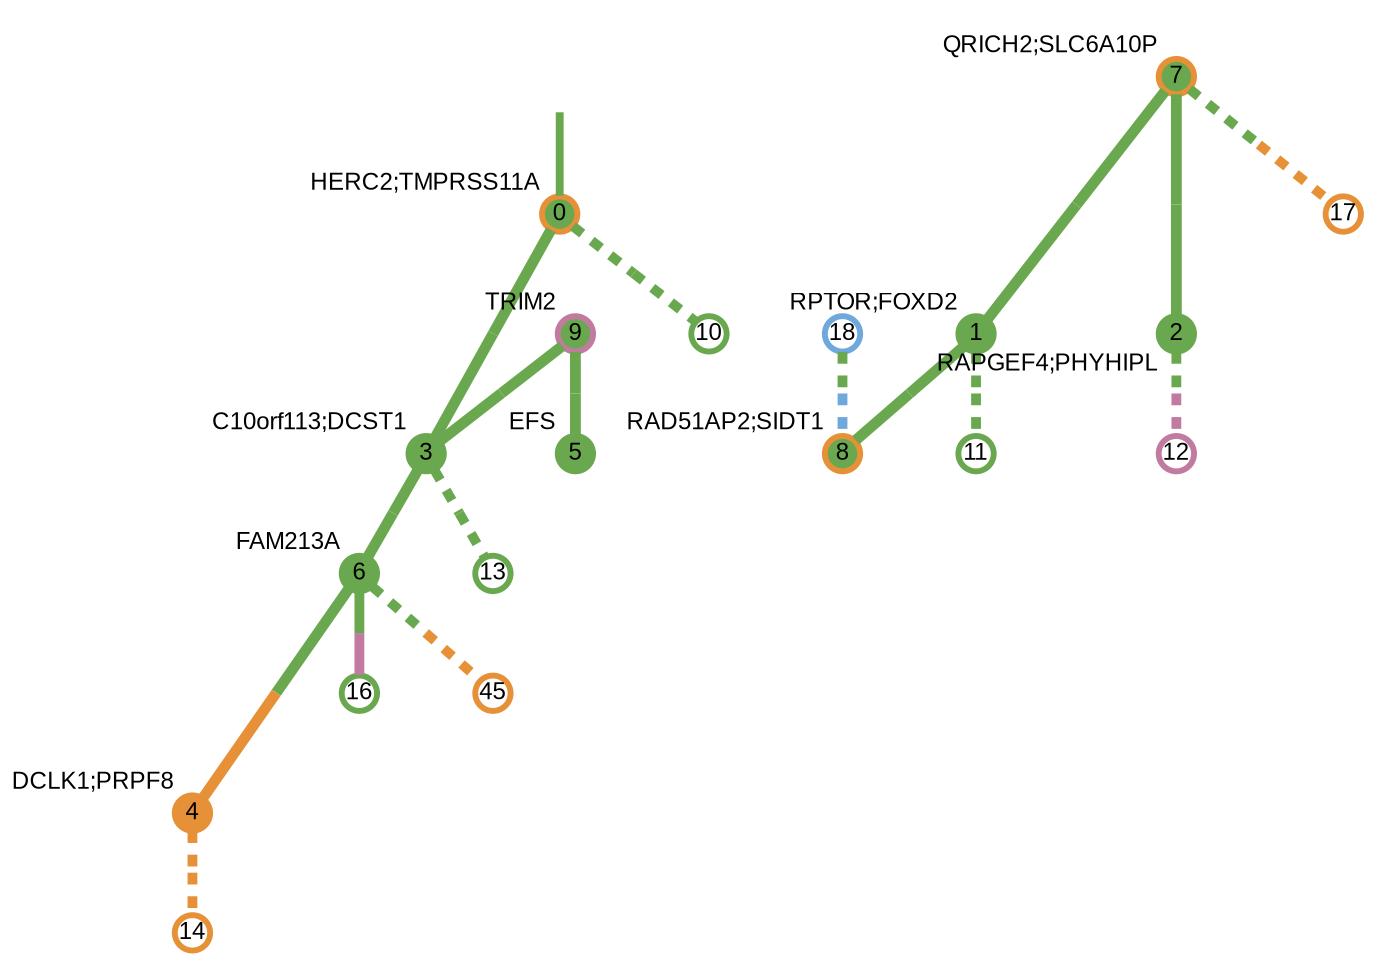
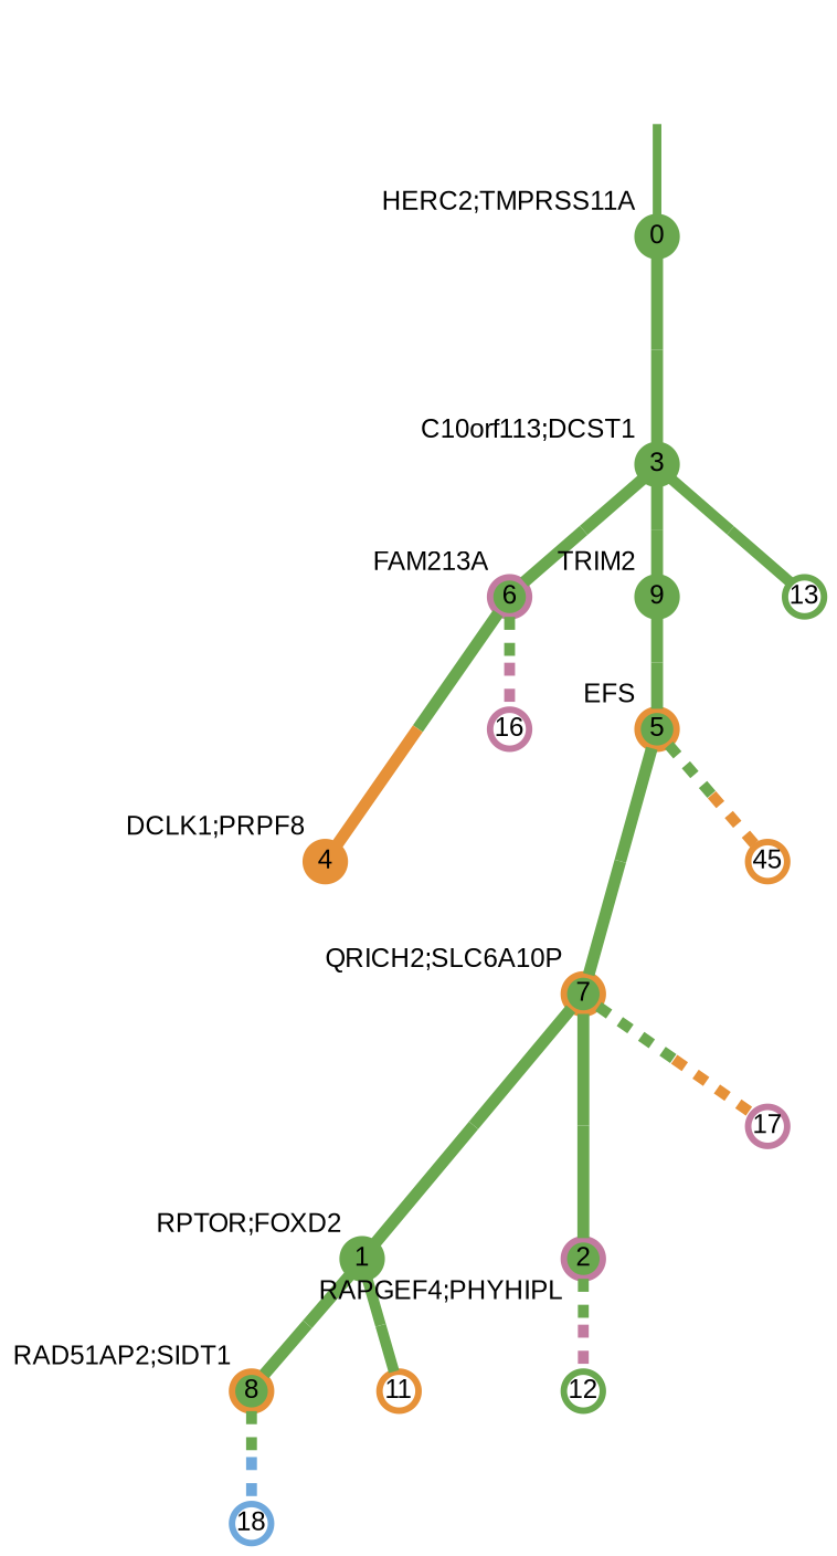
  strict digraph {
    forcelabels=true
    nodesep=0.7
    rankdir=TB
    ranksep=0.6
    splines=false
    node [color="#6aa84fff" fillcolor="#6aa84fff" fixedsize=true fontname=Arial fontsize="12pt" penwidth=3 shape=circle style=filled]
    edge [arrowsize=0 color="#6aa84fff;0.5:#6aa84fff" minlen=1.1875 penwidth=5.5 style=solid]
-   0 [color="#e69138ff" height=0.25 xlabel="HERC2;TMPRSS11A"]
+   0 [height=0.25 xlabel="HERC2;TMPRSS11A"]
    3 [height=0.25 xlabel="C10orf113;DCST1"]
-   10 [height=0.25 style=solid]
-   6 [height=0.25 xlabel=FAM213A]
-   9 [color="#c27ba0ff" height=0.25 xlabel=TRIM2]
+   6 [color="#c27ba0ff" height=0.25 xlabel=FAM213A]
+   9 [height=0.25 xlabel=TRIM2]
    13 [height=0.25 style=solid]
    4 [color="#e69138ff" fillcolor="#e69138ff" height=0.25 xlabel="DCLK1;PRPF8"]
-   16 [fillcolor="#c27ba0ff" height=0.25 style=solid]
-   5 [height=0.25 xlabel=EFS]
+   16 [color="#c27ba0ff" fillcolor="#c27ba0ff" height=0.25 style=solid]
+   5 [color="#e69138ff" height=0.25 xlabel=EFS]
    1 [height=0.25 xlabel="RPTOR;FOXD2"]
    8 [color="#e69138ff" height=0.25 xlabel="RAD51AP2;SIDT1"]
-   11 [height=0.25 style=solid]
+   11 [color="#e69138ff" height=0.25 style=solid]
    18 [color="#6fa8dcff" fillcolor="#6fa8dcff" height=0.25 style=solid]
-   2 [height=0.25 xlabel="RAPGEF4;PHYHIPL"]
-   12 [color="#c27ba0ff" fillcolor="#c27ba0ff" height=0.25 style=solid]
-   14 [color="#e69138ff" fillcolor="#e69138ff" height=0.25 style=solid]
+   2 [color="#c27ba0ff" height=0.25 xlabel="RAPGEF4;PHYHIPL"]
+   12 [fillcolor="#c27ba0ff" height=0.25 style=solid]
    7 [color="#e69138ff" height=0.25 xlabel="QRICH2;SLC6A10P"]
    n18 [color="#e69138ff" fillcolor="#e69138ff" height=0.25 label=45 style=solid]
-   17 [color="#e69138ff" fillcolor="#e69138ff" height=0.25 style=solid]
+   17 [color="#c27ba0ff" fillcolor="#e69138ff" height=0.25 style=solid]
    normal [style=invis xlabel="HERC2;TMPRSS11A" color="" fillcolor="" fixedsize="" fontname="" fontsize="" shape=""]
    0 -> 3 [minlen=2.125]
-   0 -> 10 [penwidth=5 style=dashed]
    3 -> 6 [minlen=1.375]
-   9 -> 3 [minlen=1.375]
-   3 -> 13 [penwidth=5 style=dashed]
+   3 -> 9 [minlen=1.375]
+   3 -> 13 [penwidth=5]
    6 -> 4 [color="#6aa84fff;0.5:#e69138ff" minlen=2.5]
-   6 -> 16 [color="#6aa84fff;0.5:#c27ba0ff" penwidth=5]
+   6 -> 16 [color="#6aa84fff;0.5:#c27ba0ff" penwidth=5 style=dashed]
    9 -> 5 [minlen=1.375]
-   4 -> 14 [color="#e69138ff;0.5:#e69138ff" penwidth=5 style=dashed]
-   6 -> n18 [color="#6aa84fff;0.5:#e69138ff" penwidth=5 style=dashed]
+   5 -> 7 [minlen=2.125]
+   5 -> n18 [color="#6aa84fff;0.5:#e69138ff" penwidth=5 style=dashed]
    1 -> 8 [minlen=1.75]
-   1 -> 11 [penwidth=5 style=dashed]
-   18 -> 8 [color="#6aa84fff;0.5:#6fa8dcff" penwidth=5 style=dashed]
+   1 -> 11 [penwidth=5]
+   8 -> 18 [color="#6aa84fff;0.5:#6fa8dcff" penwidth=5 style=dashed]
    2 -> 12 [color="#6aa84fff;0.5:#c27ba0ff" penwidth=5 style=dashed]
    7 -> 1 [minlen=2.125]
    7 -> 2 [minlen=2.5]
    7 -> 17 [color="#6aa84fff;0.5:#e69138ff" penwidth=5 style=dashed]
    normal -> 0 [color="#6aa84fff" penwidth=4 minlen=""]
  }
